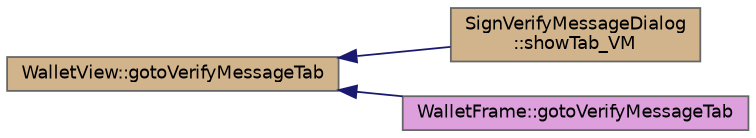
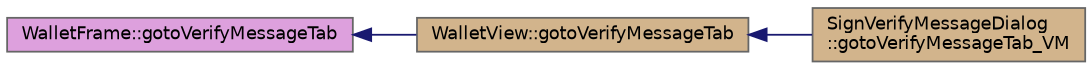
  digraph {
    fontname="DejaVu Sans"
    rankdir=LR
    node [color=gray40 fillcolor=tan fontname="DejaVu Sans" fontsize=10 shape=record style=filled]
    edge [color=midnightblue dir=back fontname="DejaVu Sans" fontsize=10 labelfontname=Helvetica labelfontsize=10 style=solid]
-   n1 [fontcolor=black height=0.2 label="SignVerifyMessageDialog\l::showTab_VM" width=0.4]
+   n1 [fontcolor=black height=0.2 label="SignVerifyMessageDialog\l::gotoVerifyMessageTab_VM" width=0.4]
    n2 [height=0.2 label="WalletView::gotoVerifyMessageTab" width=0.4]
    n3 [fillcolor=plum height=0.2 label="WalletFrame::gotoVerifyMessageTab" width=0.4]
    n2 -> n1
-   n2 -> n3
+   n3 -> n2
  }
